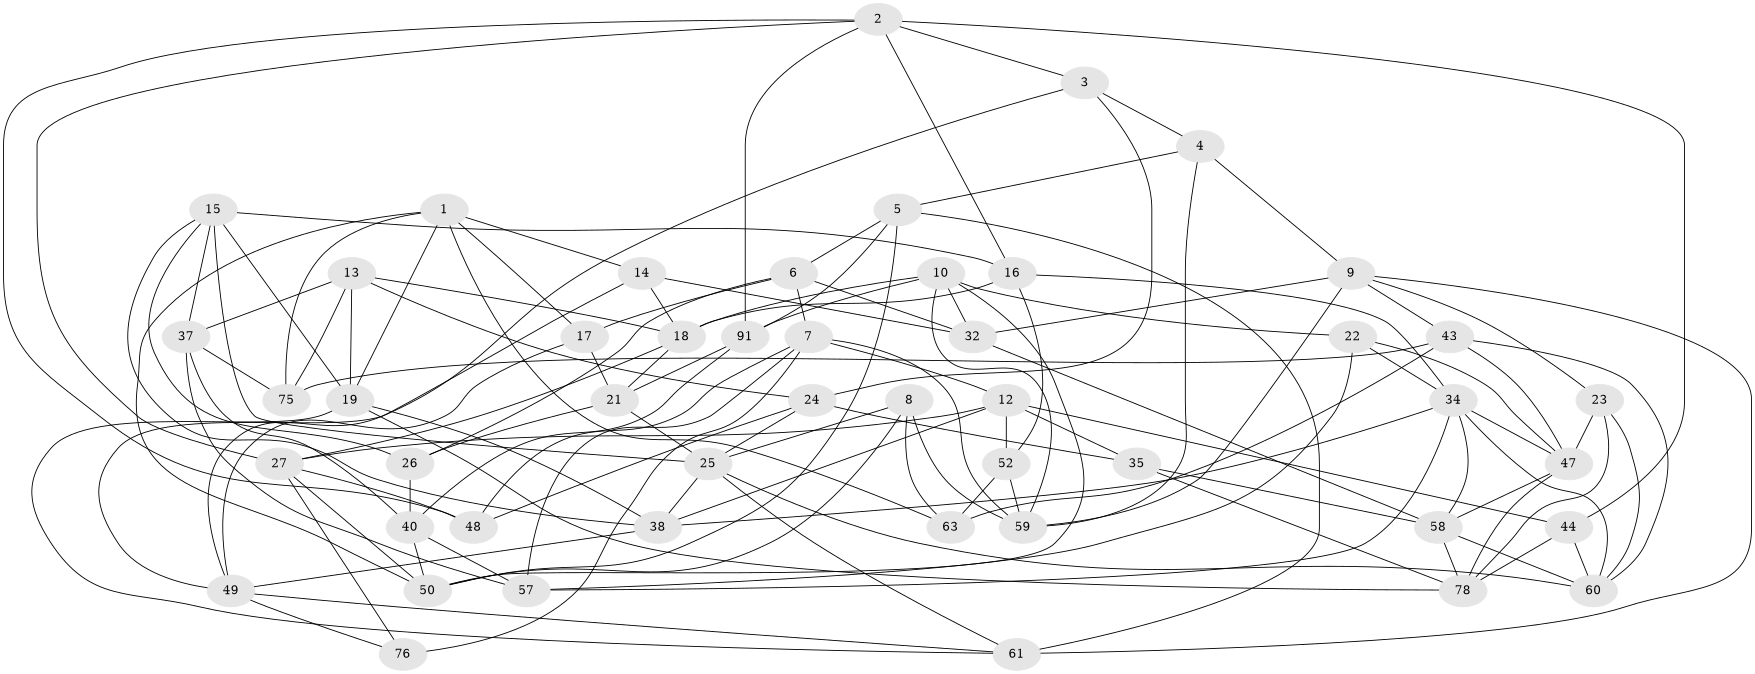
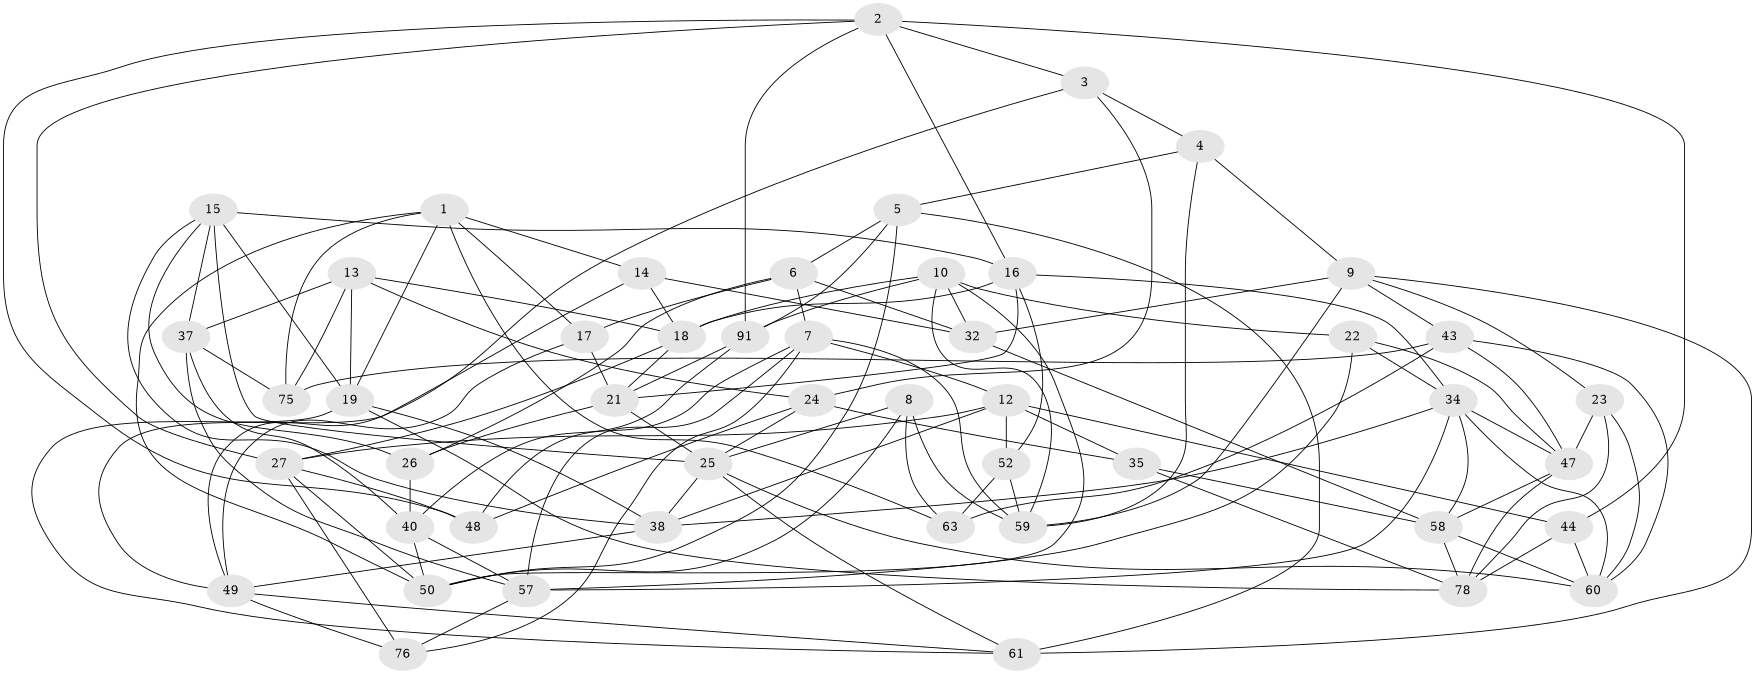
  graph {
    node [color=gray90 style=filled]
    1 [super="+80"]
    14
    17
    19 [super="+29"]
    50 [super="+55"]
    63
    75
    49 [super="+74"]
    32 [super="+70"]
    18 [super="+65"]
    21 [super="+30"]
    61 [super="+73"]
    38 [super="+56"]
    78 [super="+81"]
    2 [super="+45"]
    3
    n17 [label=91 super="+71"]
    16 [super="+41"]
    27 [super="+53"]
    44
    48
    4 [super="+62"]
    24 [super="+31"]
    40 [super="+68"]
    52
    34 [super="+36"]
    76
    60 [super="+79"]
    5 [super="+20"]
    9 [super="+33"]
    59 [super="+77"]
    25 [super="+67"]
    35
    6 [super="+46"]
    23
    43
    7 [super="+28"]
    26
    12 [super="+39"]
    57 [super="+64"]
    58 [super="+72"]
    8
    47 [super="+51"]
    10 [super="+42"]
    22
    13 [super="+54"]
    37 [super="+69"]
    15 [super="+66"]
    1 -- 14
    1 -- 17
    1 -- 19
    1 -- 50
    1 -- 63
    1 -- 75
    14 -- 49
    14 -- 32
    14 -- 18
    17 -- 49
    17 -- 21
    19 -- 61
    19 -- 38
    19 -- 78
    49 -- 61
    49 -- 76
    32 -- 58
    18 -- 21
    18 -- 27
    21 -- 25
    21 -- 26
    38 -- 49
    2 -- 3
    2 -- n17
    2 -- 16
    2 -- 27
    2 -- 44
    2 -- 48
    3 -- 49
    3 -- 4
    3 -- 24
    n17 -- 21
    n17 -- 40 [weight=2]
    16 -- 18
+   16 -- 21
    16 -- 52
    16 -- 34
    27 -- 50
    27 -- 48
    27 -- 76
    44 -- 78
    44 -- 60
    4 -- 5
    4 -- 9
    4 -- 59
    24 -- 48
    24 -- 25
    24 -- 35
    40 -- 50
    40 -- 57
    52 -- 63
    52 -- 59
    34 -- 38
    34 -- 60
    34 -- 57
    34 -- 58
    34 -- 47
    5 -- 50
    5 -- 61 [weight=2]
    5 -- n17
    5 -- 6
    9 -- 32
    9 -- 61
    9 -- 59
    9 -- 23
    9 -- 43
    25 -- 61
    25 -- 38
    25 -- 60
    35 -- 78
    35 -- 58
    6 -- 17
    6 -- 32 [weight=2]
    6 -- 7
    6 -- 26
    23 -- 78
    23 -- 60
    23 -- 47
    43 -- 63
    43 -- 75
    43 -- 60
    43 -- 47
    7 -- 48
    7 -- 76
    7 -- 59
    7 -- 12
    7 -- 57
    26 -- 40
    12 -- 38
    12 -- 27
    12 -- 44
    12 -- 52
    12 -- 35
+   57 -- 76
    58 -- 78
    58 -- 60
    8 -- 50
    8 -- 63
    8 -- 59
    8 -- 25
    47 -- 78
    47 -- 58
    10 -- 50
    10 -- 32
    10 -- 18
    10 -- n17
    10 -- 59
    10 -- 22
    22 -- 34
    22 -- 57
    22 -- 47
    13 -- 19
    13 -- 75
    13 -- 18
    13 -- 24
    13 -- 37 [weight=2]
    37 -- 75
    37 -- 40
    37 -- 57
    15 -- 19
    15 -- 38
    15 -- 16
    15 -- 25
    15 -- 26
    15 -- 37
  }
